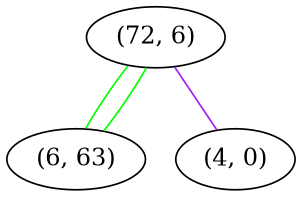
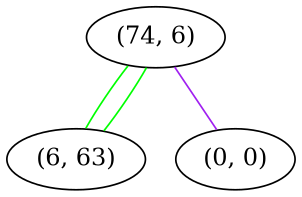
  graph {
    edge [color=green weight=2]
-   "(74, 6)" [label="(72, 6)"]
+   "(74, 6)"
    "(6, 63)"
-   "(0, 0)" [label="(4, 0)"]
+   "(0, 0)"
    "(74, 6)" -- "(6, 63)"
    "(74, 6)" -- "(6, 63)"
    "(74, 6)" -- "(0, 0)" [color=purple weight=4]
  }
